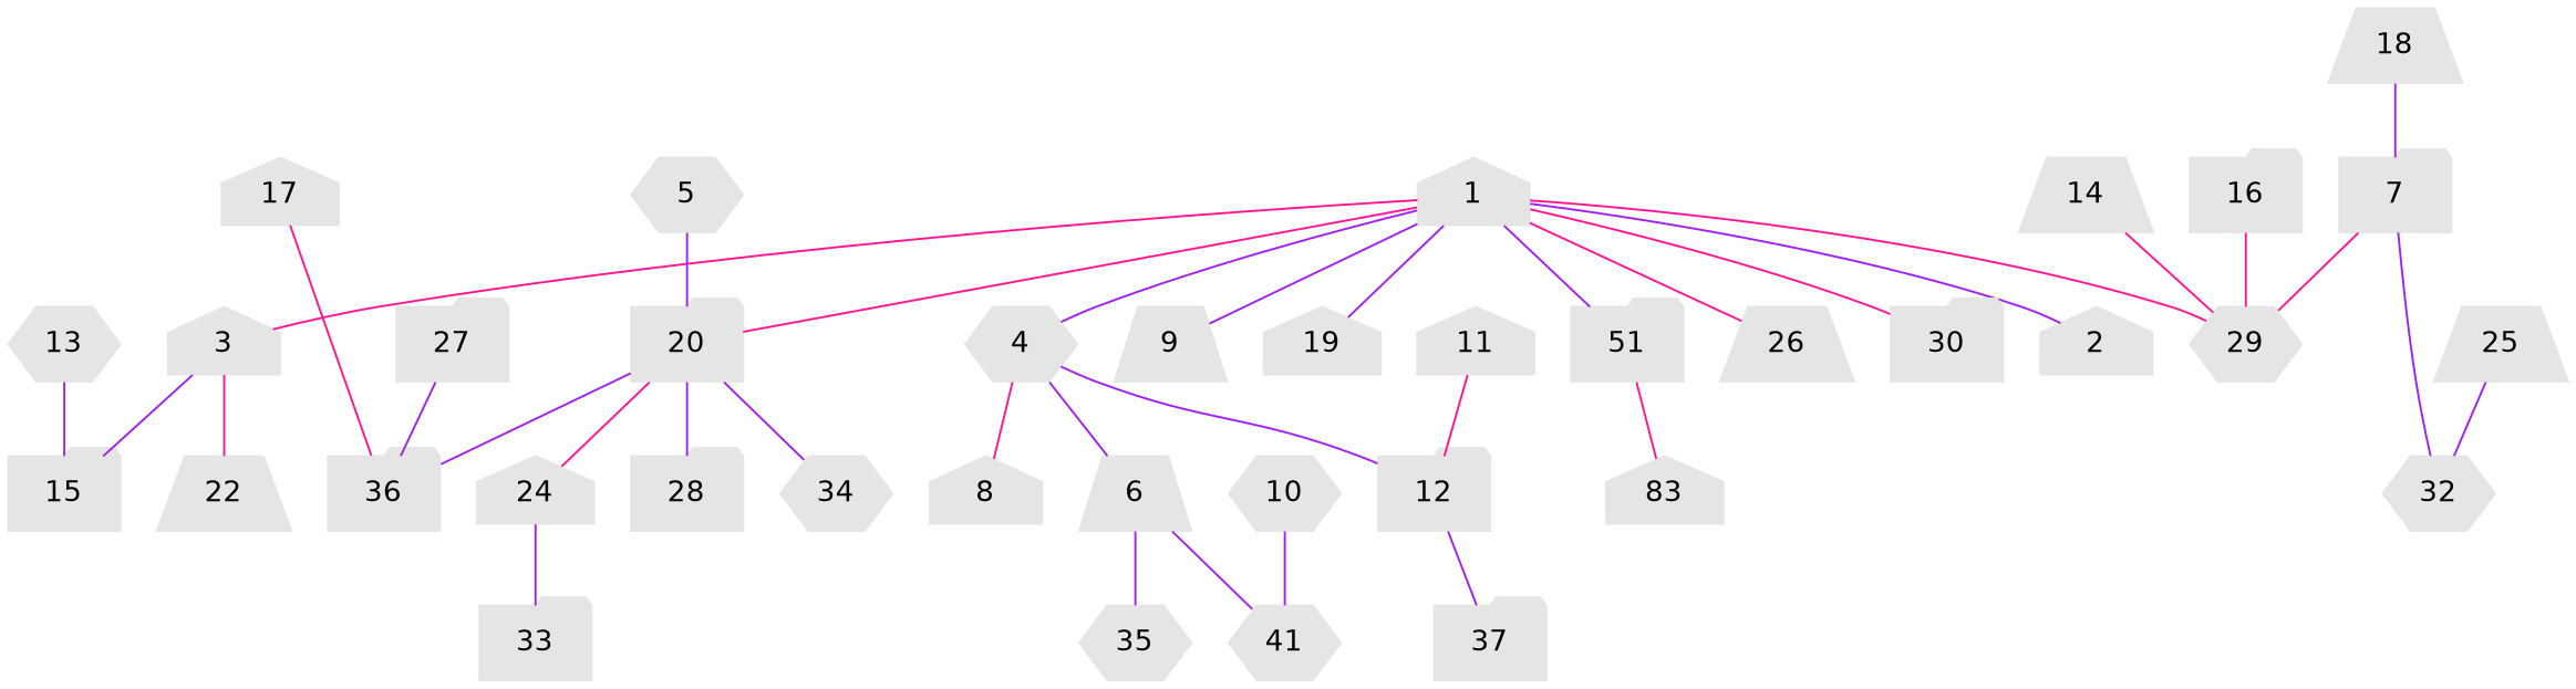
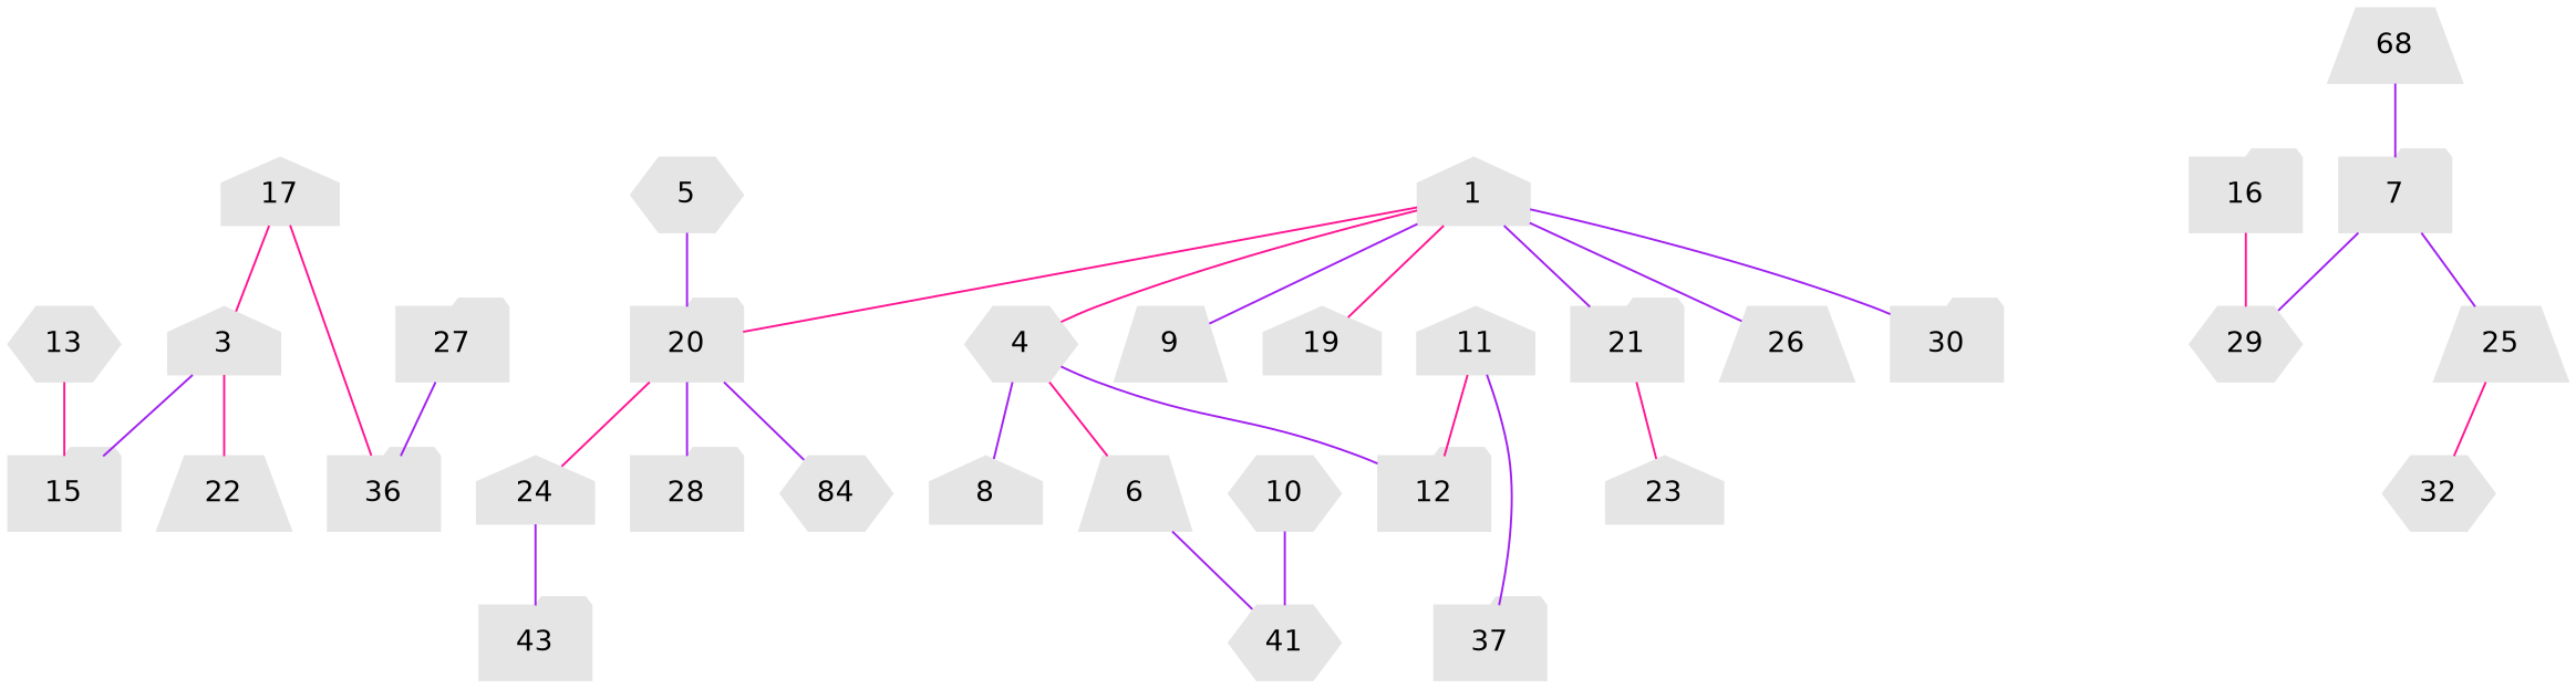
  graph {
    fontname="DejaVu Sans"
    node [color=gray90 fontname="DejaVu Sans" shape=folder style=filled]
    edge [color=purple fontname="DejaVu Sans" weight=1.0]
    1 [shape=house]
-   2 [shape=house]
    3 [shape=house]
    4 [shape=hexagon]
    9 [shape=trapezium]
    19 [shape=house]
    20
-   21 [label=51]
+   21
    26 [shape=trapezium]
    29 [shape=hexagon]
    30
    15
    22 [shape=trapezium]
    6 [shape=trapezium]
    8 [shape=house]
    12
    24 [shape=house]
    36
    28
-   34 [shape=hexagon]
-   23 [shape=house label=83]
+   34 [shape=hexagon label=84]
+   23 [shape=house]
    n22 [label=41 shape=hexagon]
-   35 [shape=hexagon]
    37
    5 [shape=hexagon]
-   33
+   33 [label=43]
    7
    25 [shape=trapezium]
    32 [shape=hexagon]
    10 [shape=hexagon]
    11 [shape=house]
    13 [shape=hexagon]
-   14 [shape=trapezium]
    16
    17 [shape=house]
-   18 [shape=trapezium]
+   18 [shape=trapezium label=68]
    27
-   1 -- 2
-   1 -- 3 [color=deeppink]
-   1 -- 4
+   17 -- 3 [color=deeppink]
+   1 -- 4 [color=deeppink]
    1 -- 9
-   1 -- 19
+   1 -- 19 [color=deeppink]
    1 -- 20 [color=deeppink]
    1 -- 21
-   1 -- 26 [color=deeppink]
-   1 -- 29 [color=deeppink]
-   1 -- 30 [color=deeppink]
+   1 -- 26
+   1 -- 30
    3 -- 15
    3 -- 22 [color=deeppink]
-   4 -- 6
-   4 -- 8 [color=deeppink]
+   4 -- 6 [color=deeppink]
+   4 -- 8
    4 -- 12
    20 -- 24 [color=deeppink]
-   20 -- 36
    20 -- 28
    20 -- 34
    21 -- 23 [color=deeppink]
    6 -- n22
-   6 -- 35
-   12 -- 37
+   11 -- 37
    24 -- 33
    5 -- 20
-   7 -- 29 [color=deeppink]
-   7 -- 32
-   25 -- 32
+   7 -- 29
+   7 -- 25
+   25 -- 32 [color=deeppink]
    10 -- n22
    11 -- 12 [color=deeppink]
-   13 -- 15
-   14 -- 29 [color=deeppink]
+   13 -- 15 [color=deeppink]
    16 -- 29 [color=deeppink]
    17 -- 36 [color=deeppink]
    18 -- 7
    27 -- 36
  }
